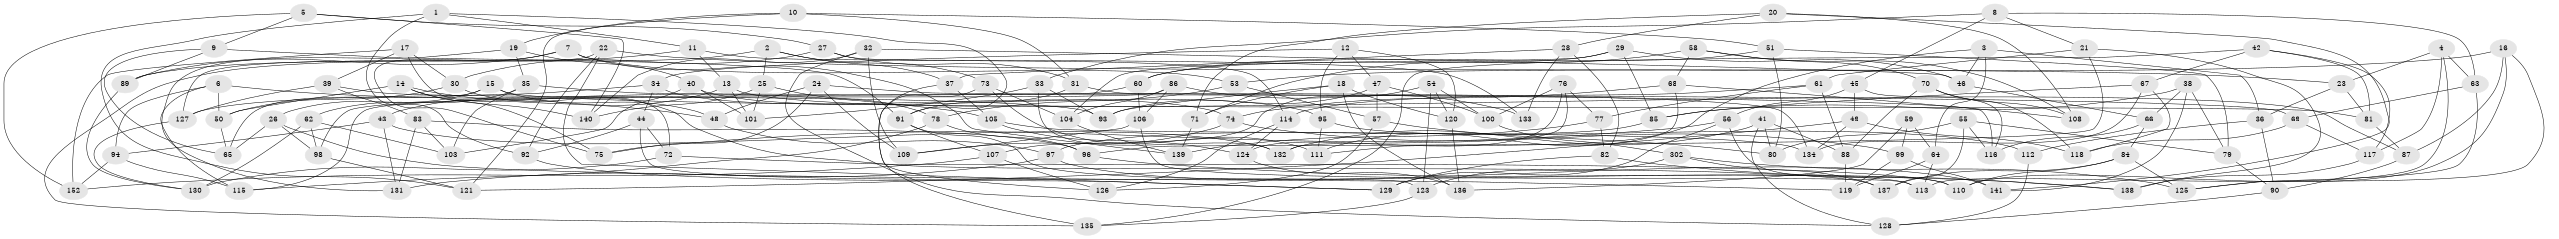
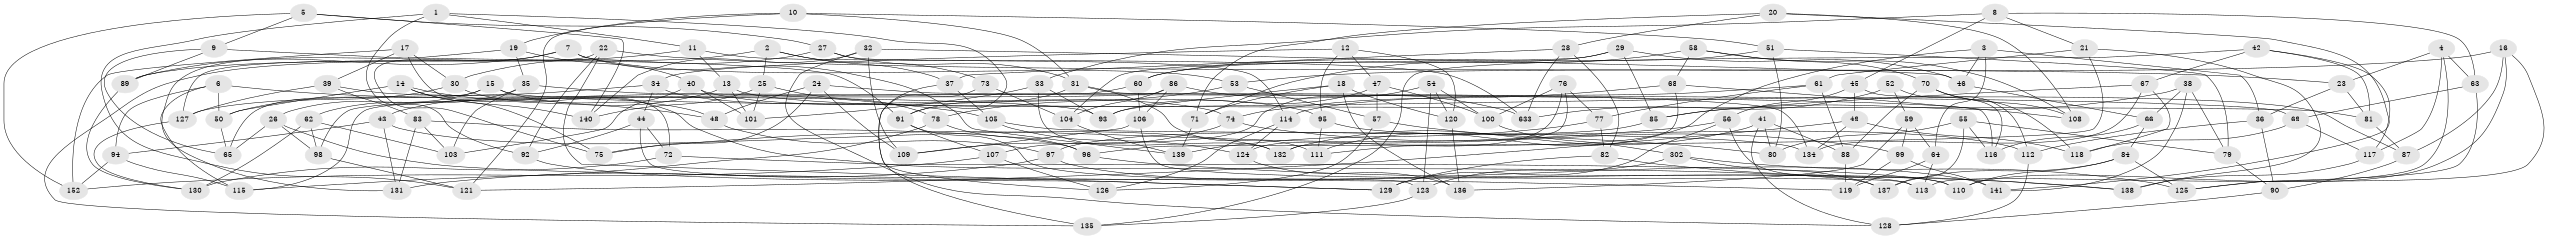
  graph {
    node [color=gray90 style=filled]
    1
    11
    91
    92
    121
    89
    13
-   133
+   133 [label=633]
    113
    107
    129
    2
    25
    37
    73
    135
    140
    101
    78
    105
    126
    111
    104
    3
    36
    46
    64
    90
    112
    66
    119
    4
    23
    63
    117
    81
    125
    69
    138
    5
    9
    27
    n43 [label=152]
    65
    31
    30
    114
    6
    50
    94
    115
    134
    124
    7
    53
    75
    139
    57
    130
    8
    21
    33
    45
    61
    96
    93
    132
    116
    49
    56
+   52
    59
    10
    19
    51
    35
    40
    131
    60
    79
    80
    43
    87
    12
    34
    47
    95
    120
    127
    44
    74
    100
    136
    14
    48
    97
    15
    26
    98
    16
    110
    17
    39
    72
    137
    83
    18
    71
    62
    103
    20
    28
    108
    141
    82
    88
    77
    22
    24
    109
    29
    85
    106
    32
    128
    123
    99
    118
    38
    84
    41
    42
    67
    n134 [label=302]
    54
    55
    58
    68
    70
    76
    86
    1 -- 11
    1 -- 91
    1 -- 92
    1 -- 121
    11 -- 89
    11 -- 13
    11 -- 133
    91 -- 113
    91 -- 107
    92 -- 129
    89 -- 130
    13 -- 101
    13 -- 43
    13 -- 87
    107 -- 126
    107 -- n43
    2 -- 25
    2 -- 37
    2 -- 73
    2 -- 135
    25 -- 140
    25 -- 101
    25 -- 78
    37 -- 105
    37 -- 126
    73 -- 135
-   73 -- 111
+   31 -- 111
    73 -- 104
    78 -- 115
    78 -- 96
    105 -- 134
    105 -- 124
    104 -- 139
    3 -- 111
    3 -- 36
    3 -- 46
    3 -- 64
    36 -- 90
    36 -- 112
    46 -- 66
    64 -- 113
    64 -- 119
    90 -- 128
    112 -- 128
    66 -- 116
    66 -- 84
    4 -- 113
    4 -- 23
    4 -- 63
    4 -- 117
    23 -- 36
    23 -- 81
    63 -- 125
    63 -- 69
    117 -- 138
    81 -- 87
    69 -- 117
    69 -- 118
    5 -- 140
    5 -- 9
    5 -- 27
    5 -- n43
    9 -- 91
    9 -- 89
    9 -- 65
    27 -- 31
    27 -- 30
    27 -- 114
    31 -- 91
    31 -- 116
    30 -- 50
    30 -- 137
    114 -- 126
    114 -- 124
    6 -- 105
    6 -- 50
    6 -- 94
    6 -- 115
    50 -- 65
    94 -- n43
    94 -- 115
    124 -- 136
    7 -- 89
    7 -- 53
    7 -- 75
    7 -- 139
    53 -- 78
    53 -- 57
    57 -- 126
    57 -- 80
    8 -- 63
    8 -- 21
    8 -- 33
    8 -- 45
    21 -- 138
    21 -- 61
    21 -- 96
    33 -- 101
    33 -- 93
    33 -- 132
    45 -- 116
    45 -- 49
    45 -- 56
    61 -- 114
    61 -- 88
    61 -- 77
    96 -- 138
    49 -- 121
    49 -- 134
    49 -- 118
    56 -- 129
    56 -- 75
    56 -- 110
+   52 -- 133
+   52 -- 112
+   52 -- 59
    59 -- 64
    59 -- 136
    59 -- 99
    10 -- 121
    10 -- 31
    10 -- 19
    10 -- 51
    19 -- 35
    19 -- 40
    19 -- 131
    51 -- 60
    51 -- 79
    51 -- 80
    35 -- 69
    35 -- 62
    35 -- 103
    40 -- 101
    40 -- 95
    40 -- 103
    60 -- 98
    60 -- 106
    79 -- 90
    43 -- 94
    43 -- 132
    43 -- 131
    87 -- 90
    12 -- 34
    12 -- 47
    12 -- 95
    12 -- 120
    34 -- 127
    34 -- 44
    34 -- 74
    47 -- 57
    47 -- 93
    47 -- 100
    95 -- 111
    95 -- 112
    120 -- 136
    127 -- 130
    44 -- 92
    44 -- 72
    44 -- 123
    74 -- 109
    74 -- 99
    100 -- n134
    14 -- 140
    14 -- 50
    14 -- 75
    14 -- 48
    48 -- 97
    97 -- 131
    97 -- 141
    15 -- 81
    15 -- 65
    15 -- 48
    15 -- 26
    26 -- 119
    26 -- 65
    26 -- 98
    98 -- 121
    16 -- 125
    16 -- 53
    16 -- 87
    16 -- 110
    17 -- n43
    17 -- 30
    17 -- 39
    17 -- 72
    39 -- 93
    39 -- 127
    39 -- 83
    72 -- 130
    72 -- 110
    83 -- 96
    83 -- 131
    83 -- 103
    18 -- 93
    18 -- 120
    18 -- 136
    18 -- 71
    71 -- 139
    62 -- 130
    62 -- 98
    62 -- 103
    20 -- 71
    20 -- 28
    20 -- 108
    20 -- 141
    28 -- 133
    28 -- 37
    28 -- 82
    82 -- 129
    82 -- 138
    88 -- 119
    77 -- 139
    77 -- 82
    22 -- 92
    22 -- 129
    22 -- 23
    22 -- 127
    24 -- 134
    24 -- 75
    24 -- 48
    24 -- 109
    29 -- 104
    29 -- 46
    29 -- 60
    29 -- 85
    85 -- 97
    106 -- 113
    106 -- 109
    32 -- 140
    32 -- 46
    32 -- 109
    32 -- 128
    123 -- 135
    99 -- 119
    99 -- 141
    38 -- 66
    38 -- 79
    38 -- 141
    38 -- 85
    84 -- 125
    84 -- 110
    84 -- 137
    41 -- 132
    41 -- 80
    41 -- 88
    41 -- 128
    42 -- 135
    42 -- 117
    42 -- 81
    42 -- 67
    67 -- 134
    67 -- 85
    67 -- 118
    n134 -- 125
    n134 -- 137
    n134 -- 123
    54 -- 107
    54 -- 120
    54 -- 100
    54 -- 123
    55 -- 116
    55 -- 79
    55 -- 80
    55 -- 137
    58 -- 71
    58 -- 108
    58 -- 68
    58 -- 70
    68 -- 111
    68 -- 74
    68 -- 108
    70 -- 108
    70 -- 88
    70 -- 118
    76 -- 124
    76 -- 132
    76 -- 100
    76 -- 77
    86 -- 133
    86 -- 104
    86 -- 115
    86 -- 106
  }
